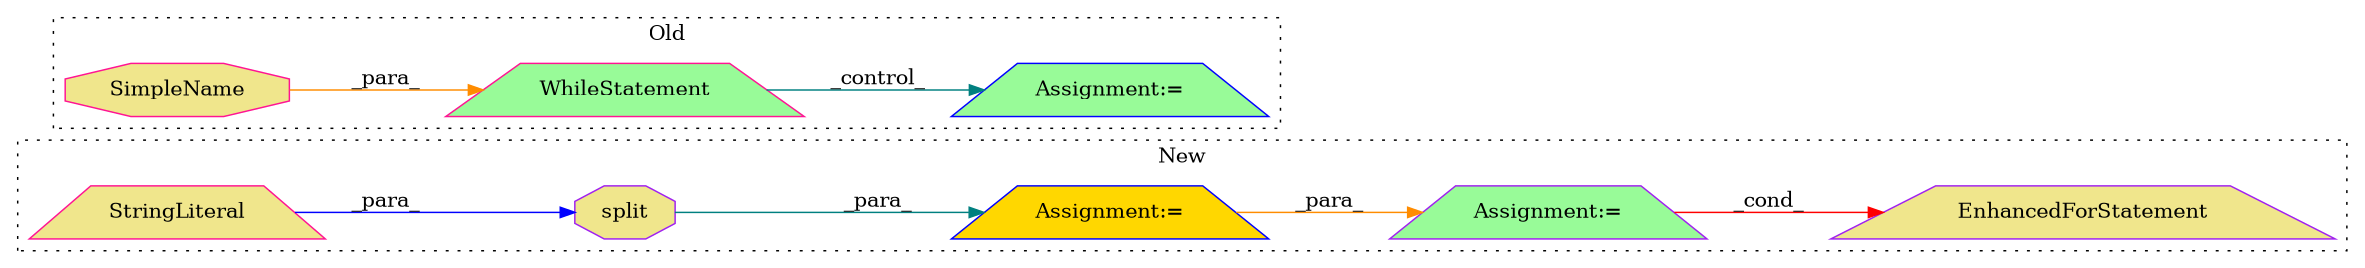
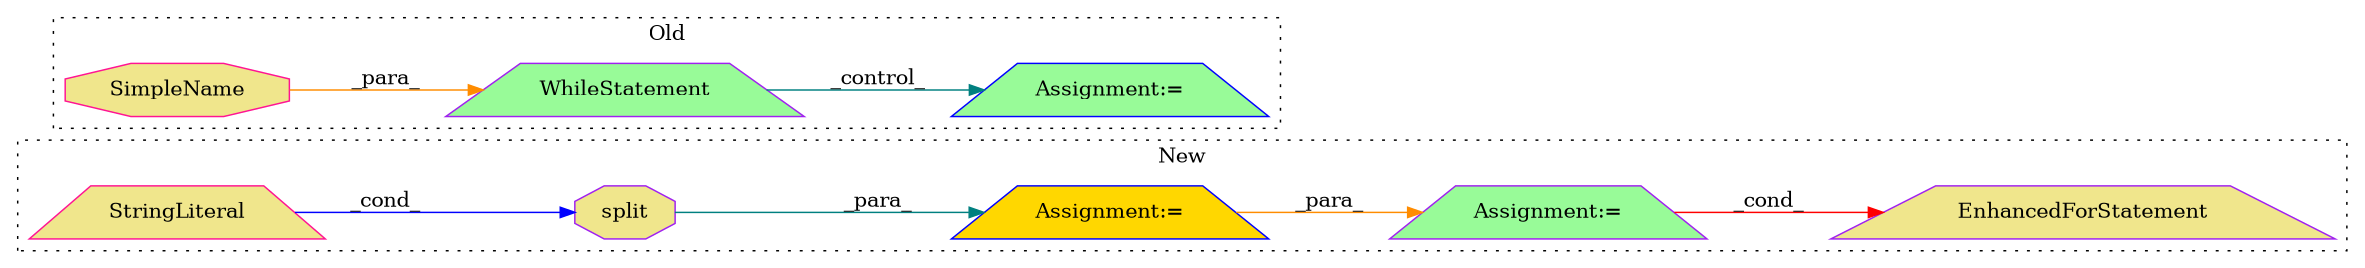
  digraph {
    rankdir=LR
    node [a=7 color=purple fillcolor=khaki l=1 s="2490,2620" shape=trapezium style=filled]
    edge [color=teal]
    n1 [a=32 l="6,1" label=split s="2472,2481" shape=octagon]
    n2 [color=blue fillcolor=gold label="Assignment:=" s=2457]
    n3 [a=70 l="71,2" label=EnhancedForStatement]
    n4 [a=45 color=deeppink l=3 label=StringLiteral s=2478]
    n5 [fillcolor=palegreen l="71,2" label="Assignment:="]
-   n6 [a=61 color=deeppink fillcolor=palegreen l="7,2" label=WhileStatement s="690,701"]
+   n6 [a=61 fillcolor=palegreen l="7,2" label=WhileStatement s="690,701"]
    n7 [color=blue fillcolor=palegreen label="Assignment:=" s=739]
    n8 [a=42 color=deeppink l=4 label=SimpleName s=697 shape=octagon]
    subgraph cluster_1 {
      label=New
      style=dotted
      n1
      n2
      n3
      n4
      n5
    }
    subgraph cluster_2 {
      label=Old
      style=dotted
      n6
      n7
      n8
    }
    n1 -> n2 [label=_para_]
    n2 -> n5 [color=darkorange label=_para_]
-   n4 -> n1 [color=blue label=_para_]
+   n4 -> n1 [color=blue label=_cond_]
    n5 -> n3 [color=red label=_cond_]
    n6 -> n7 [label=_control_]
    n8 -> n6 [color=darkorange label=_para_]
  }
